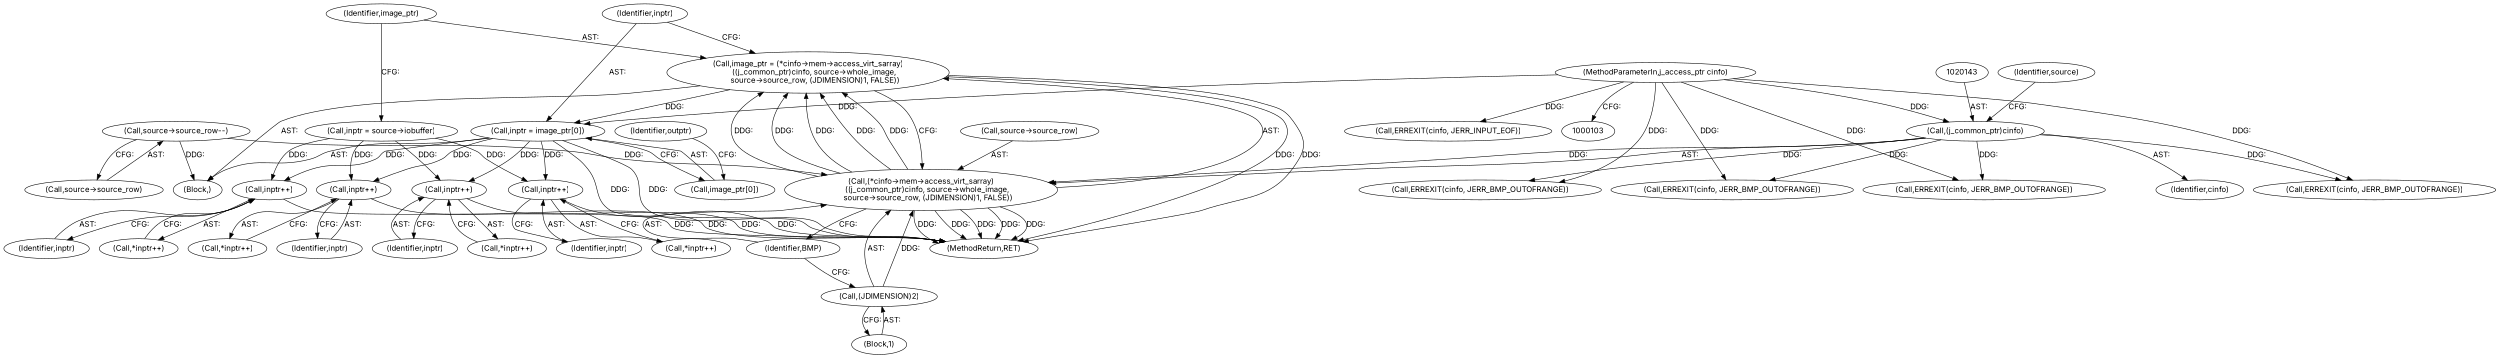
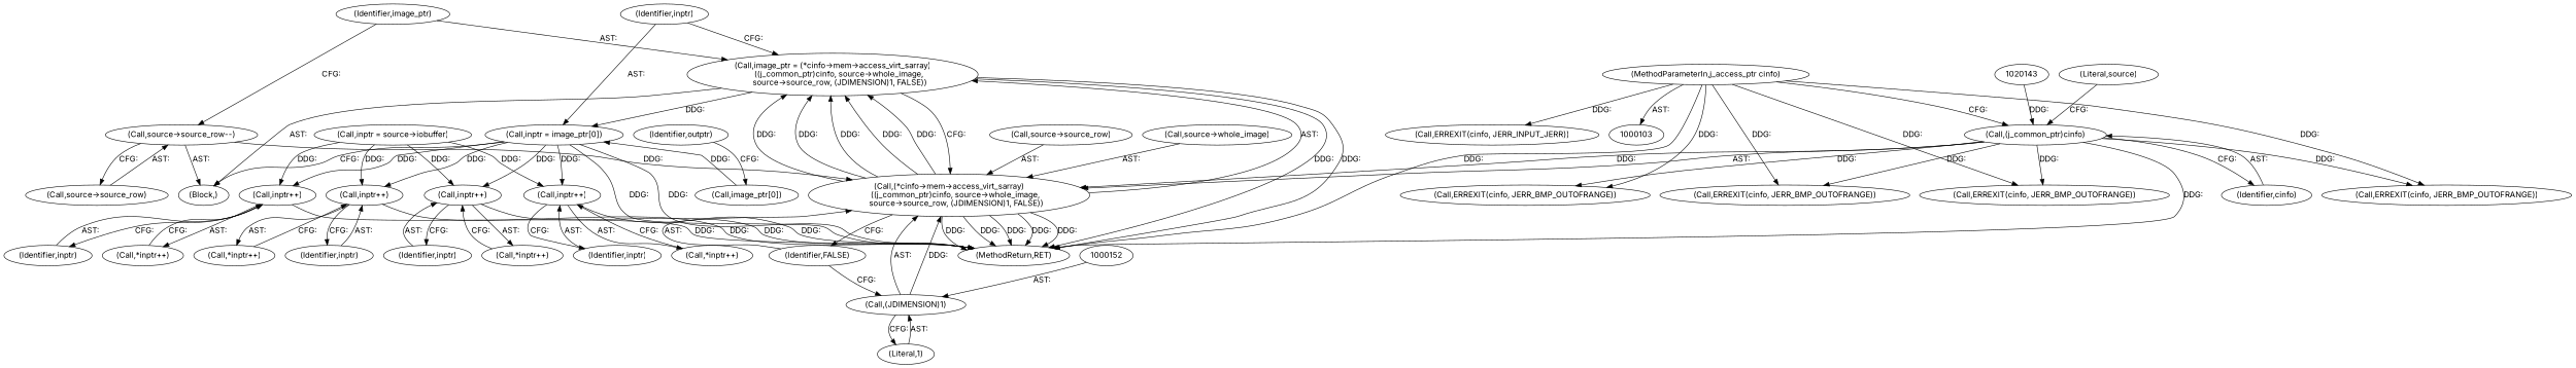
  digraph {
    fontname=Inter
    node [fontname=Inter]
    edge [fontname=Inter]
    n1 [label="(Call,inptr = image_ptr[0])"]
    n2 [label="(Call,inptr++)"]
    n3 [label="(Call,inptr++)"]
    n4 [label="(Call,inptr++)"]
    n5 [label="(Call,inptr++)"]
    n6 [label="(MethodReturn,RET)"]
    n7 [label="(Call,image_ptr[0])"]
    n8 [label="(Block,)"]
    n9 [label="(Identifier,inptr)"]
    n10 [label="(Call,*inptr++)"]
    n11 [label="(Identifier,inptr)"]
    n12 [label="(Call,*inptr++)"]
    n13 [label="(Call,*inptr++)"]
    n14 [label="(Identifier,inptr)"]
    n15 [label="(Identifier,inptr)"]
    n16 [label="(Call,*inptr++)"]
    n17 [label="(Call,image_ptr = (*cinfo->mem->access_virt_sarray)\n      ((j_common_ptr)cinfo, source->whole_image,\n       source->source_row, (JDIMENSION)1, FALSE))"]
    n18 [label="(Call,(*cinfo->mem->access_virt_sarray)\n      ((j_common_ptr)cinfo, source->whole_image,\n       source->source_row, (JDIMENSION)1, FALSE))"]
-   n19 [label="(Identifier,BMP)"]
-   n20 [label="(Call,(JDIMENSION)2)"]
+   n19 [label="(Identifier,FALSE)"]
+   n20 [label="(Call,(JDIMENSION)1)"]
    n21 [label="(Call,(j_common_ptr)cinfo)"]
    n22 [label="(Call,ERREXIT(cinfo, JERR_BMP_OUTOFRANGE))"]
    n23 [label="(Call,ERREXIT(cinfo, JERR_BMP_OUTOFRANGE))"]
    n24 [label="(Identifier,cinfo)"]
    n25 [label="(Call,ERREXIT(cinfo, JERR_BMP_OUTOFRANGE))"]
    n26 [label="(Call,ERREXIT(cinfo, JERR_BMP_OUTOFRANGE))"]
    n27 [label="(MethodParameterIn,j_access_ptr cinfo)"]
-   n28 [label="(Call,ERREXIT(cinfo, JERR_INPUT_EOF))"]
+   n28 [label="(Call,ERREXIT(cinfo, JERR_INPUT_JERR))"]
    1000103
    n30 [label="(Call,source->source_row--)"]
    n31 [label="(Call,source->source_row)"]
-   n32 [label="(Block,1)"]
+   n32 [label="(Literal,1)"]
    n33 [label="(Identifier,inptr)"]
    n34 [label="(Identifier,image_ptr)"]
    n35 [label="(Identifier,outptr)"]
    n36 [label="(Call,inptr = source->iobuffer)"]
-   n37 [label="(Identifier,source)"]
+   n37 [label="(Literal,source)"]
    n38 [label="(Call,source->source_row)"]
+   n39 [label="(Call,source->whole_image)"]
    n40 [label=1020143]
+   1000152
    n1 -> n2 [label="DDG: "]
    n1 -> n3 [label="DDG: "]
    n1 -> n4 [label="DDG: "]
    n1 -> n5 [label="DDG: "]
    n1 -> n6 [label="DDG: "]
    n1 -> n6 [label="DDG: "]
-   n1 -> n7 [label="CFG: "]
-   n1 -> n8 [label="AST: "]
+   n1 -> n8 [label="CFG: "]
    n2 -> n6 [label="DDG: "]
    n2 -> n9 [label="CFG: "]
    n2 -> n10 [label="AST: "]
    n3 -> n6 [label="DDG: "]
    n3 -> n11 [label="CFG: "]
    n3 -> n12 [label="AST: "]
    n4 -> n6 [label="DDG: "]
    n4 -> n13 [label="AST: "]
    n4 -> n14 [label="CFG: "]
    n5 -> n6 [label="DDG: "]
    n5 -> n15 [label="CFG: "]
    n5 -> n16 [label="AST: "]
-   n7 -> n1 [label="AST: "]
+   n7 -> n1 [label="DDG: "]
    n9 -> n2 [label="AST: "]
    n10 -> n2 [label="CFG: "]
    n11 -> n3 [label="AST: "]
    n12 -> n3 [label="CFG: "]
    n13 -> n4 [label="CFG: "]
    n14 -> n4 [label="AST: "]
    n15 -> n5 [label="AST: "]
    n16 -> n5 [label="CFG: "]
    n17 -> n1 [label="DDG: "]
    n17 -> n6 [label="DDG: "]
    n17 -> n6 [label="DDG: "]
    n17 -> n8 [label="AST: "]
    n17 -> n18 [label="CFG: "]
    n18 -> n6 [label="DDG: "]
    n18 -> n6 [label="DDG: "]
    n18 -> n6 [label="DDG: "]
    n18 -> n6 [label="DDG: "]
    n18 -> n6 [label="DDG: "]
    n18 -> n17 [label="AST: "]
    n18 -> n17 [label="DDG: "]
    n18 -> n17 [label="DDG: "]
    n18 -> n17 [label="DDG: "]
    n18 -> n17 [label="DDG: "]
    n18 -> n17 [label="DDG: "]
    n18 -> n19 [label="CFG: "]
    n19 -> n18 [label="AST: "]
    n19 -> n20 [label="CFG: "]
    n20 -> n18 [label="AST: "]
    n20 -> n18 [label="DDG: "]
    n20 -> n32 [label="CFG: "]
+   n21 -> n6 [label="DDG: "]
    n21 -> n18 [label="AST: "]
    n21 -> n18 [label="DDG: "]
    n21 -> n22 [label="DDG: "]
    n21 -> n23 [label="DDG: "]
-   n21 -> n24 [label="AST: "]
+   n21 -> n24 [label="CFG: "]
    n21 -> n25 [label="DDG: "]
    n21 -> n26 [label="DDG: "]
-   n27 -> n1 [label="DDG: "]
-   n27 -> n21 [label="DDG: "]
+   n24 -> n21 [label="AST: "]
+   n27 -> n6 [label="DDG: "]
+   n27 -> n21 [label="CFG: "]
    n27 -> n22 [label="DDG: "]
    n27 -> n23 [label="DDG: "]
    n27 -> n25 [label="DDG: "]
    n27 -> n26 [label="DDG: "]
    n27 -> n28 [label="DDG: "]
-   n27 -> 1000103 [label="CFG: "]
-   n30 -> n8 [label="DDG: "]
+   n27 -> 1000103 [label="AST: "]
+   n30 -> n8 [label="AST: "]
    n30 -> n18 [label="DDG: "]
    n30 -> n31 [label="CFG: "]
    n31 -> n30 [label="AST: "]
    n32 -> n20 [label="AST: "]
    n33 -> n1 [label="AST: "]
    n33 -> n17 [label="CFG: "]
    n34 -> n17 [label="AST: "]
-   n34 -> n36 [label="CFG: "]
+   n34 -> n30 [label="CFG: "]
    n35 -> n7 [label="CFG: "]
    n36 -> n2 [label="DDG: "]
    n36 -> n3 [label="DDG: "]
    n36 -> n4 [label="DDG: "]
    n36 -> n5 [label="DDG: "]
    n37 -> n21 [label="CFG: "]
    n38 -> n18 [label="AST: "]
-   n40 -> n21 [label="AST: "]
+   n39 -> n18 [label="AST: "]
+   n40 -> n21 [label="DDG: "]
+   1000152 -> n20 [label="AST: "]
  }
